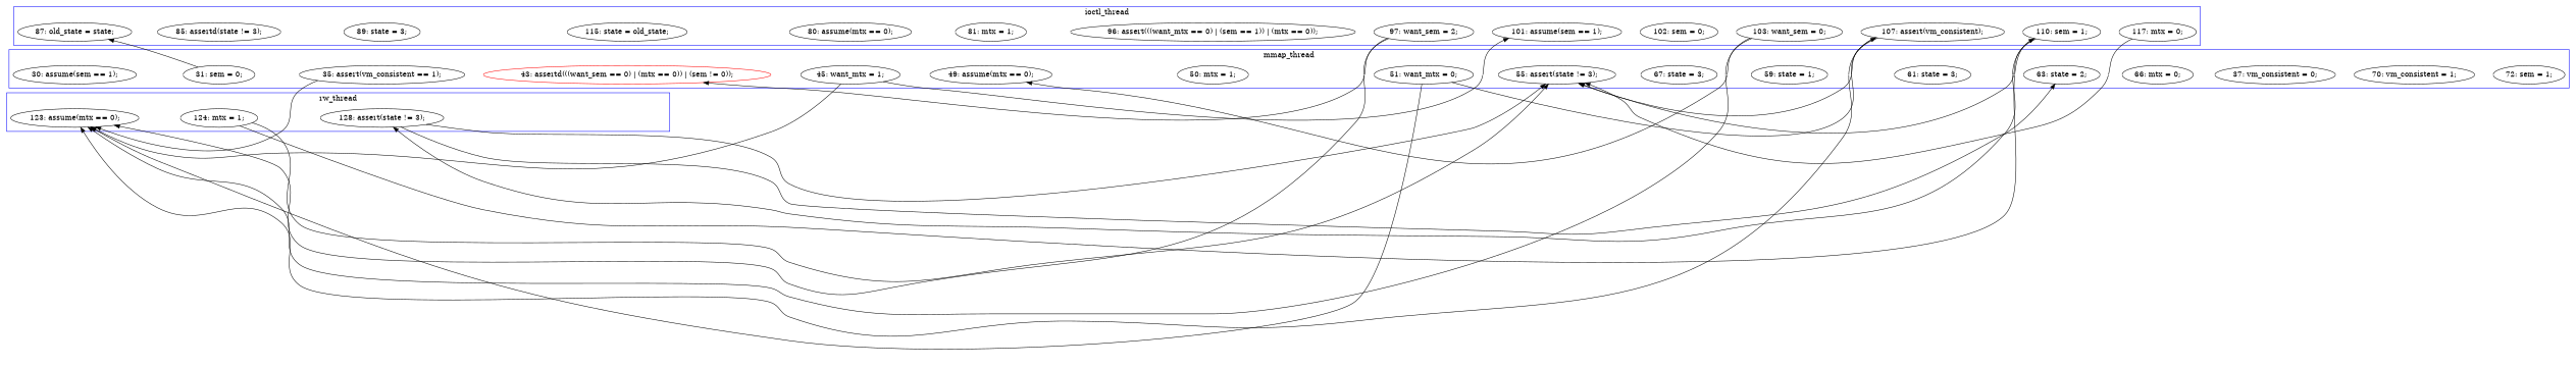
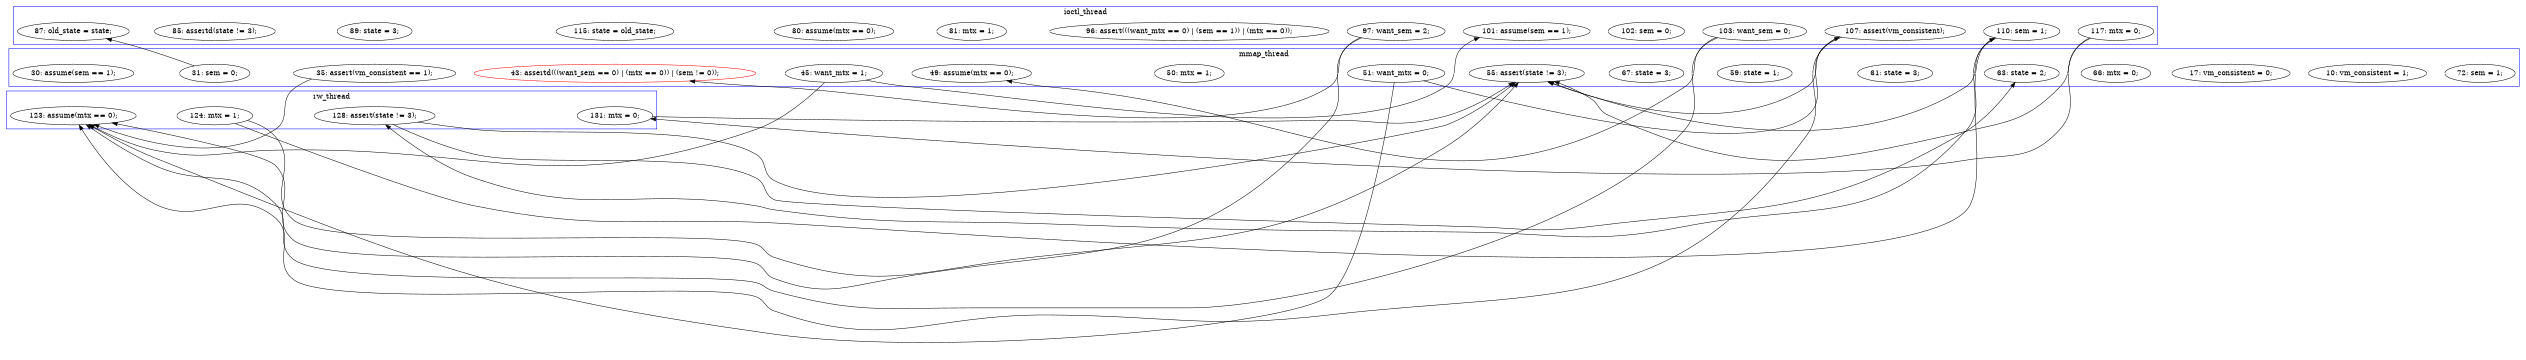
  digraph {
    rankdir=LR
    edge [color=white style=solid]
    n1 [label="128: assert(state != 3);"]
+   n2 [label="131: mtx = 0;"]
    n3 [label="123: assume(mtx == 0);"]
    n4 [label="124: mtx = 1;"]
    n5 [label="87: old_state = state;"]
    n6 [label="97: want_sem = 2;"]
    n7 [label="101: assume(sem == 1);"]
    n8 [label="110: sem = 1;"]
    n9 [label="81: mtx = 1;"]
    n10 [label="96: assert(((want_mtx == 0) | (sem == 1)) | (mtx == 0));"]
    n11 [label="103: want_sem = 0;"]
    n12 [label="107: assert(vm_consistent);"]
    n13 [label="89: state = 3;"]
    n14 [label="115: state = old_state;"]
    n15 [label="80: assume(mtx == 0);"]
    n16 [label="117: mtx = 0;"]
    n17 [label="85: assertd(state != 3);"]
    n18 [label="102: sem = 0;"]
    n19 [label="35: assert(vm_consistent == 1);"]
    n20 [label="55: assert(state != 3);"]
    n21 [label="30: assume(sem == 1);"]
    n22 [label="31: sem = 0;"]
    n23 [label="59: state = 1;"]
    n24 [label="61: state = 3;"]
    n25 [label="45: want_mtx = 1;"]
    n26 [label="49: assume(mtx == 0);"]
    n27 [color=red label="43: assertd(((want_sem == 0) | (mtx == 0)) | (sem != 0));"]
    n28 [label="67: state = 3;"]
    n29 [label="63: state = 2;"]
    n30 [label="50: mtx = 1;"]
    n31 [label="51: want_mtx = 0;"]
-   n32 [label="70: vm_consistent = 1;"]
+   n32 [label="10: vm_consistent = 1;"]
    n33 [label="72: sem = 1;"]
    n34 [label="66: mtx = 0;"]
-   n35 [label="37: vm_consistent = 0;"]
+   n35 [label="17: vm_consistent = 0;"]
    subgraph cluster_1 {
      color=blue
      label=rw_thread
      n1
+     n2
      n3
      n4
    }
    subgraph cluster_2 {
      color=blue
      label=ioctl_thread
      n5
      n6
      n7
      n8
      n9
      n10
      n11
      n12
      n13
      n14
      n15
      n16
      n17
      n18
    }
    subgraph cluster_3 {
      color=blue
      label=mmap_thread
      n19
      n20
      n21
      n22
      n23
      n24
      n25
      n26
      n27
      n28
      n29
      n30
      n31
      n32
      n33
      n34
      n35
    }
+   n1 -> n2
    n1 -> n20 [color=black constraint=false]
    n1 -> n29 [color=black constraint=false]
+   n2 -> n20 [color=black constraint=false]
    n3 -> n4
    n4 -> n1
    n4 -> n8 [color=black constraint=false]
    n4 -> n20 [color=black constraint=false]
    n5 -> n17
    n6 -> n3 [color=black constraint=false]
    n6 -> n7
    n6 -> n27 [color=black constraint=false]
    n7 -> n18
    n8 -> n1 [color=black constraint=false]
    n8 -> n16
    n8 -> n20 [color=black constraint=false]
    n9 -> n10
    n10 -> n6
    n11 -> n3 [color=black constraint=false]
    n11 -> n12
    n11 -> n26 [color=black constraint=false]
    n12 -> n3 [color=black constraint=false]
    n12 -> n8
    n12 -> n20 [color=black constraint=false]
    n13 -> n14
    n14 -> n15
    n15 -> n9
+   n16 -> n2 [color=black constraint=false]
    n16 -> n20 [color=black constraint=false]
    n17 -> n13
    n18 -> n11
    n19 -> n3 [color=black constraint=false]
    n19 -> n27
    n20 -> n28
    n21 -> n22
    n22 -> n5 [color=black constraint=false]
    n22 -> n19
    n23 -> n24
    n24 -> n29
    n25 -> n3 [color=black constraint=false]
    n25 -> n7 [color=black constraint=false]
    n25 -> n26
    n26 -> n30
    n27 -> n25
    n28 -> n23
    n29 -> n34
    n30 -> n31
    n31 -> n3 [color=black constraint=false]
    n31 -> n12 [color=black constraint=false]
    n31 -> n20
    n32 -> n33
    n34 -> n35
    n35 -> n32
  }
